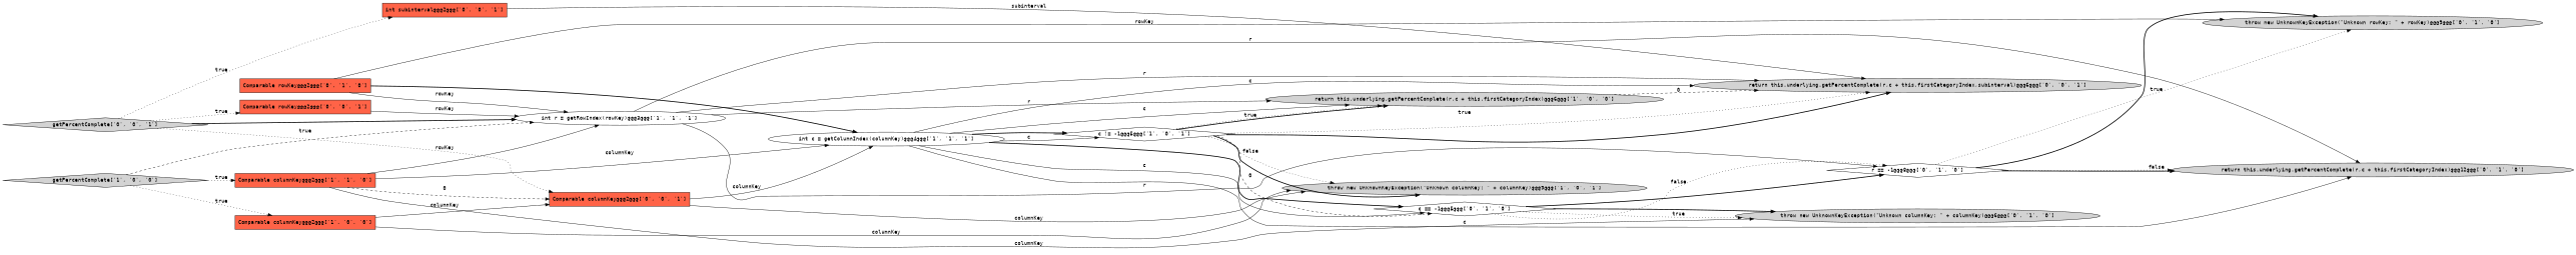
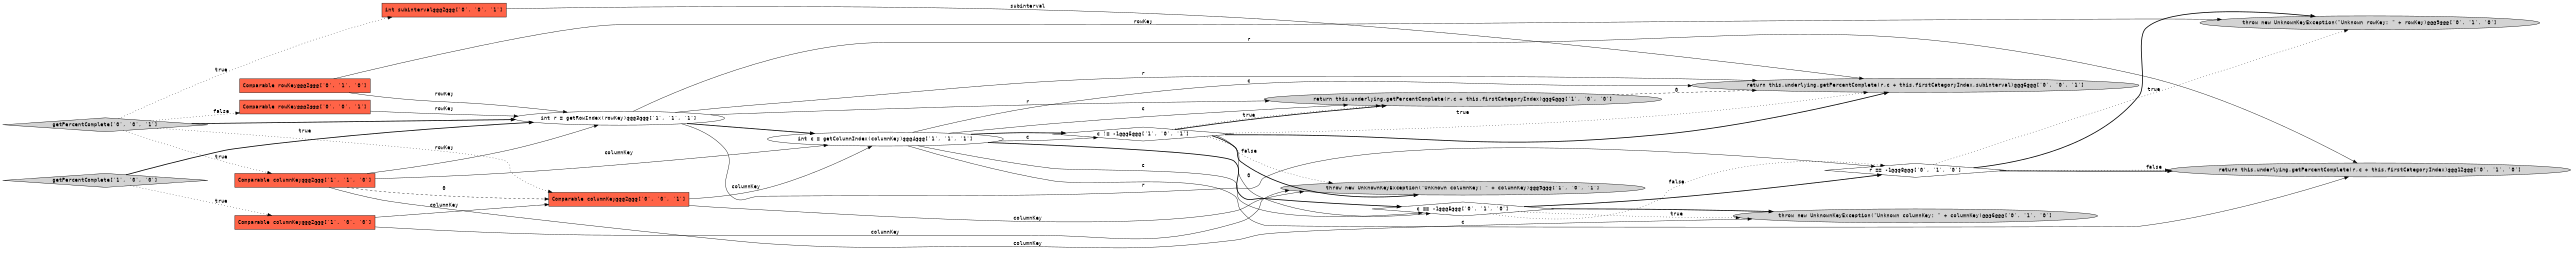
  digraph {
    fontname="DejaVu Sans Mono"
    rankdir=LR
    node [fillcolor=lightgray fontname="DejaVu Sans Mono" shape=ellipse style=filled]
    edge [fontname="DejaVu Sans Mono" style=solid]
    n1 [label="return this.underlying.getPercentComplete(r,c + this.firstCategoryIndex)@@@6@@@['1', '0', '0']"]
    n2 [label="return this.underlying.getPercentComplete(r,c + this.firstCategoryIndex,subinterval)@@@6@@@['0', '0', '1']"]
    n3 [fillcolor=white label="c != -1@@@5@@@['1', '0', '1']" shape=diamond]
    n4 [fillcolor=white label="c == -1@@@5@@@['0', '1', '0']" shape=diamond]
    n5 [label="throw new UnknownKeyException(\"Unknown columnKey: \" + columnKey)@@@9@@@['1', '0', '1']"]
    n6 [label="throw new UnknownKeyException(\"Unknown columnKey: \" + columnKey)@@@6@@@['0', '1', '0']"]
    n7 [fillcolor=white label="r == -1@@@8@@@['0', '1', '0']" shape=diamond]
    n8 [fillcolor=tomato label="Comparable rowKey@@@2@@@['0', '0', '1']" shape=box]
    n9 [fillcolor=white label="int r = getRowIndex(rowKey)@@@3@@@['1', '1', '1']"]
    n10 [fillcolor=white label="int c = getColumnIndex(columnKey)@@@4@@@['1', '1', '1']"]
    n11 [label="return this.underlying.getPercentComplete(r,c + this.firstCategoryIndex)@@@12@@@['0', '1', '0']"]
    n12 [label="getPercentComplete['0', '0', '1']" shape=diamond]
    n13 [fillcolor=tomato label="Comparable columnKey@@@2@@@['0', '0', '1']" shape=box]
    n14 [fillcolor=tomato label="int subinterval@@@2@@@['0', '0', '1']" shape=box]
    n15 [fillcolor=tomato label="Comparable columnKey@@@2@@@['1', '0', '0']" shape=box]
    n16 [label="getPercentComplete['1', '0', '0']" shape=diamond]
    n17 [fillcolor=tomato label="Comparable columnKey@@@2@@@['1', '1', '0']" shape=box]
    n18 [label="throw new UnknownKeyException(\"Unknown rowKey: \" + rowKey)@@@9@@@['0', '1', '0']"]
    n19 [fillcolor=tomato label="Comparable rowKey@@@2@@@['0', '1', '0']" shape=box]
    n1 -> n2 [label=0 style=dashed]
    n3 -> n1 [label=true style=dotted]
    n3 -> n1 [style=bold]
    n3 -> n2 [label=true style=dotted]
    n3 -> n2 [style=bold]
-   n3 -> n4 [label=0 style=dashed]
+   n3 -> n4 [label=0]
    n3 -> n5 [style=bold]
    n3 -> n5 [label=false style=dotted]
    n4 -> n6 [style=bold]
    n4 -> n6 [label=true style=dotted]
    n4 -> n7 [label=false style=dotted]
    n4 -> n7 [style=bold]
    n7 -> n11 [style=bold]
    n7 -> n11 [label=false style=dotted]
    n7 -> n18 [style=bold]
    n7 -> n18 [label=true style=dotted]
    n8 -> n9 [label=rowKey]
    n9 -> n1 [label=r]
    n9 -> n2 [label=r]
    n9 -> n7 [label=r]
-   n19 -> n10 [style=bold]
+   n9 -> n10 [style=bold]
    n9 -> n11 [label=r]
    n10 -> n1 [label=c]
    n10 -> n2 [label=c]
    n10 -> n3 [style=bold]
    n10 -> n3 [label=c]
    n10 -> n4 [style=bold]
    n10 -> n4 [label=c]
    n10 -> n11 [label=c]
-   n12 -> n8 [label=true style=dotted]
+   n12 -> n8 [label=false style=dotted]
    n12 -> n9 [style=bold]
    n12 -> n13 [label=true style=dotted]
    n12 -> n14 [label=true style=dotted]
    n13 -> n5 [label=columnKey]
    n13 -> n10 [label=columnKey]
    n14 -> n2 [label=subinterval]
    n15 -> n5 [label=columnKey]
    n15 -> n13 [label=columnKey]
-   n16 -> n9 [style=dashed]
+   n16 -> n9 [style=bold]
    n16 -> n15 [label=true style=dotted]
-   n16 -> n17 [label=true style=dotted]
+   n12 -> n17 [label=true style=dotted]
    n17 -> n6 [label=columnKey]
    n17 -> n9 [label=rowKey]
    n17 -> n10 [label=columnKey]
    n17 -> n13 [label=0 style=dashed]
    n19 -> n9 [label=rowKey]
    n19 -> n18 [label=rowKey]
  }
